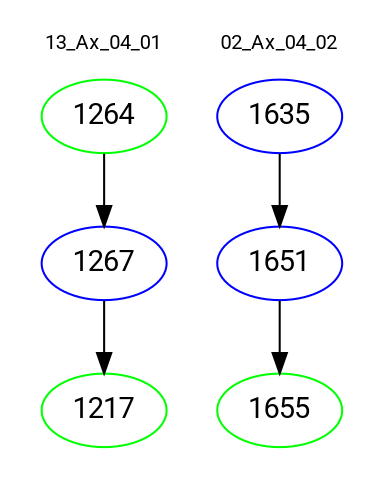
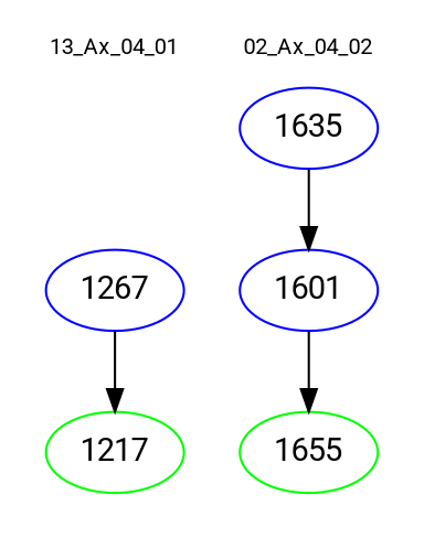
  digraph {
    fontname=Roboto
    node [color=green fontname=Roboto]
    edge [color=black fontname=Roboto]
-   n1 [label=1264]
    n2 [color=blue label=1267]
    n3 [label=1217]
    n4 [color=blue label=1635]
-   n5 [color=blue label=1651]
+   n5 [color=blue label=1601]
    n6 [label=1655]
    subgraph cluster_1 {
      color=white
      fontsize=10
      label="13_Ax_04_01"
-     n1
      n2
      n3
    }
    subgraph cluster_2 {
      color=white
      fontsize=10
      label="02_Ax_04_02"
      n4
      n5
      n6
    }
-   n1 -> n2
    n2 -> n3
    n4 -> n5
    n5 -> n6
  }
